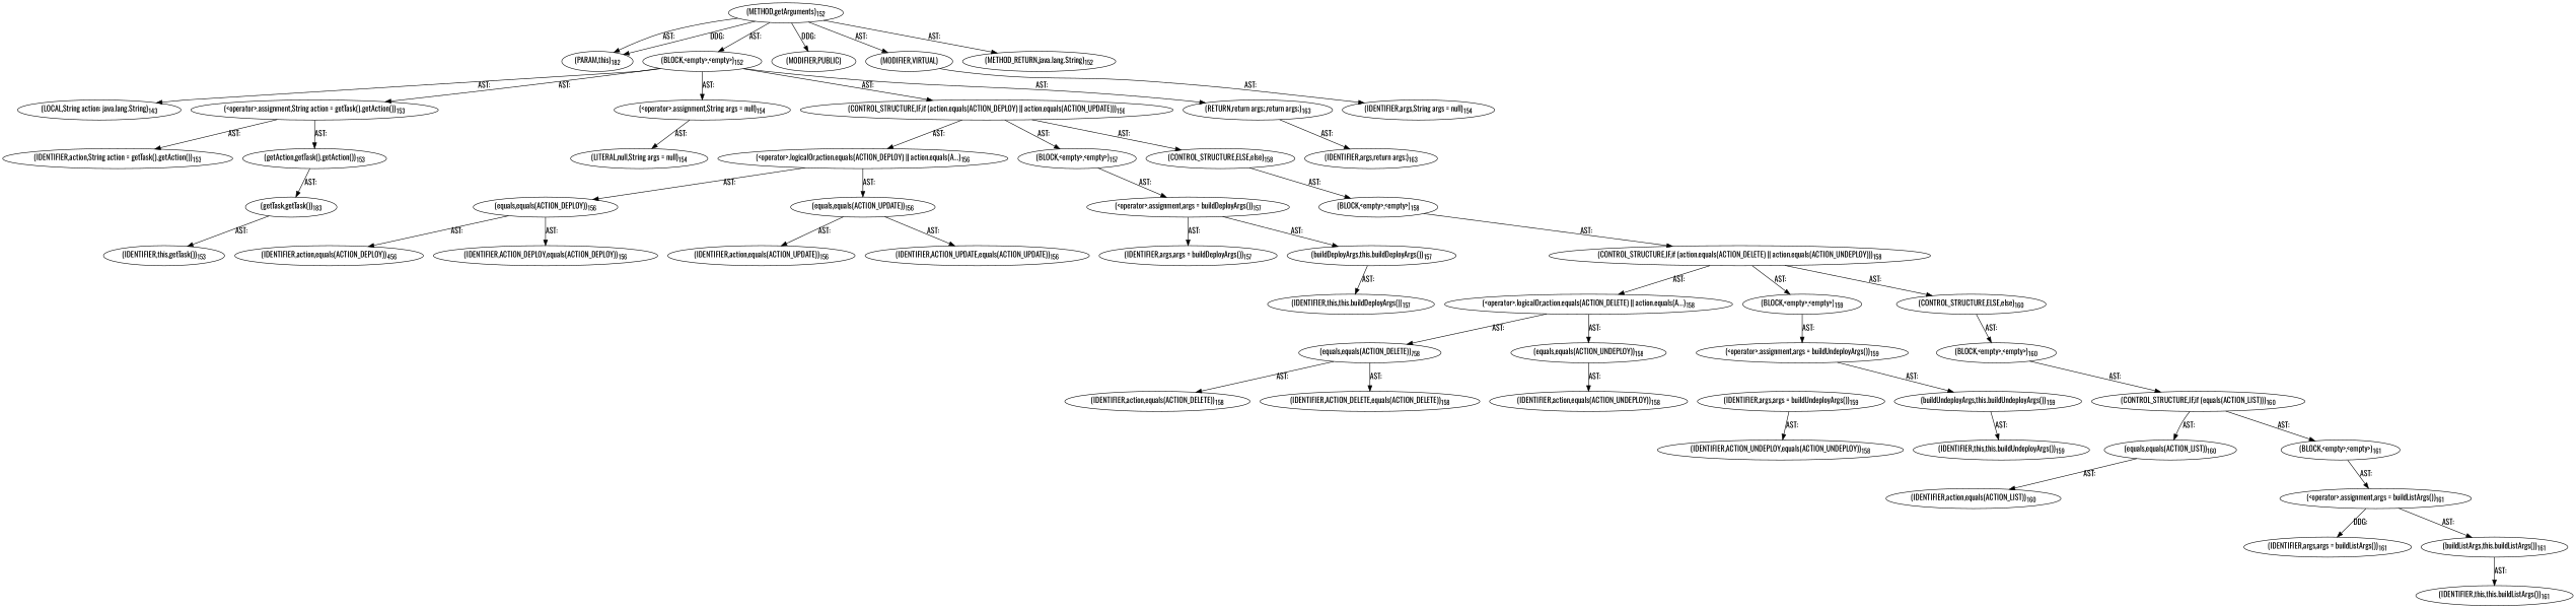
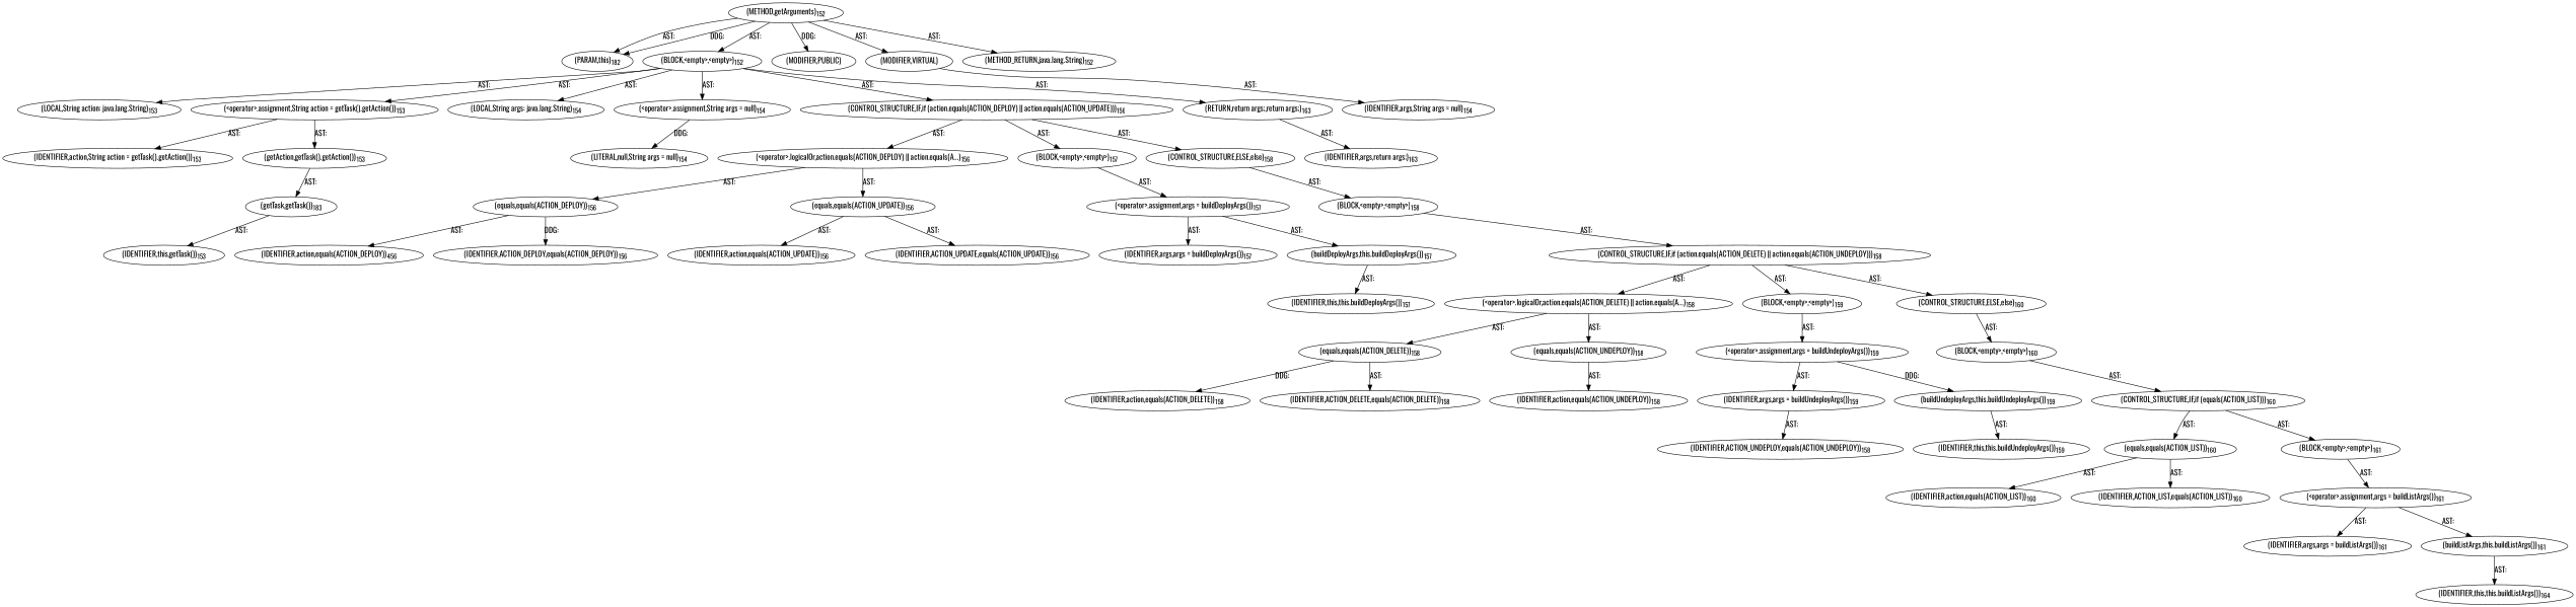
  digraph {
    fontname=Oswald
    node [fontname=Oswald]
    edge [fontname=Oswald]
    n1 [label=<(METHOD,getArguments)<SUB>152</SUB>>]
    n2 [label=<(PARAM,this)<SUB>182</SUB>>]
    n3 [label=<(BLOCK,&lt;empty&gt;,&lt;empty&gt;)<SUB>152</SUB>>]
    n4 [label=<(MODIFIER,PUBLIC)>]
    n5 [label=<(MODIFIER,VIRTUAL)>]
    n6 [label=<(METHOD_RETURN,java.lang.String)<SUB>152</SUB>>]
-   n7 [label=<(LOCAL,String action: java.lang.String)<SUB>143</SUB>>]
+   n7 [label=<(LOCAL,String action: java.lang.String)<SUB>153</SUB>>]
    n8 [label=<(&lt;operator&gt;.assignment,String action = getTask().getAction())<SUB>153</SUB>>]
+   n9 [label=<(LOCAL,String args: java.lang.String)<SUB>154</SUB>>]
    n10 [label=<(&lt;operator&gt;.assignment,String args = null)<SUB>154</SUB>>]
    n11 [label=<(CONTROL_STRUCTURE,IF,if (action.equals(ACTION_DEPLOY) || action.equals(ACTION_UPDATE)))<SUB>156</SUB>>]
    n12 [label=<(RETURN,return args;,return args;)<SUB>163</SUB>>]
    n13 [label=<(IDENTIFIER,args,String args = null)<SUB>154</SUB>>]
    n14 [label=<(IDENTIFIER,action,String action = getTask().getAction())<SUB>153</SUB>>]
    n15 [label=<(getAction,getTask().getAction())<SUB>153</SUB>>]
    n16 [label=<(LITERAL,null,String args = null)<SUB>154</SUB>>]
    n17 [label=<(&lt;operator&gt;.logicalOr,action.equals(ACTION_DEPLOY) || action.equals(A...)<SUB>156</SUB>>]
    n18 [label=<(BLOCK,&lt;empty&gt;,&lt;empty&gt;)<SUB>157</SUB>>]
    n19 [label=<(CONTROL_STRUCTURE,ELSE,else)<SUB>158</SUB>>]
    n20 [label=<(IDENTIFIER,args,return args;)<SUB>163</SUB>>]
    n21 [label=<(getTask,getTask())<SUB>183</SUB>>]
    n22 [label=<(IDENTIFIER,this,getTask())<SUB>153</SUB>>]
    n23 [label=<(equals,equals(ACTION_DEPLOY))<SUB>156</SUB>>]
    n24 [label=<(equals,equals(ACTION_UPDATE))<SUB>156</SUB>>]
    n25 [label=<(&lt;operator&gt;.assignment,args = buildDeployArgs())<SUB>157</SUB>>]
    n26 [label=<(BLOCK,&lt;empty&gt;,&lt;empty&gt;)<SUB>158</SUB>>]
    n27 [label=<(IDENTIFIER,action,equals(ACTION_DEPLOY))<SUB>456</SUB>>]
    n28 [label=<(IDENTIFIER,ACTION_DEPLOY,equals(ACTION_DEPLOY))<SUB>156</SUB>>]
    n29 [label=<(IDENTIFIER,action,equals(ACTION_UPDATE))<SUB>156</SUB>>]
    n30 [label=<(IDENTIFIER,ACTION_UPDATE,equals(ACTION_UPDATE))<SUB>156</SUB>>]
    n31 [label=<(IDENTIFIER,args,args = buildDeployArgs())<SUB>157</SUB>>]
    n32 [label=<(buildDeployArgs,this.buildDeployArgs())<SUB>157</SUB>>]
    n33 [label=<(IDENTIFIER,this,this.buildDeployArgs())<SUB>157</SUB>>]
    n34 [label=<(CONTROL_STRUCTURE,IF,if (action.equals(ACTION_DELETE) || action.equals(ACTION_UNDEPLOY)))<SUB>158</SUB>>]
    n35 [label=<(&lt;operator&gt;.logicalOr,action.equals(ACTION_DELETE) || action.equals(A...)<SUB>158</SUB>>]
    n36 [label=<(BLOCK,&lt;empty&gt;,&lt;empty&gt;)<SUB>159</SUB>>]
    n37 [label=<(CONTROL_STRUCTURE,ELSE,else)<SUB>160</SUB>>]
-   n38 [label=<(equals,equals(ACTION_DELETE))<SUB>758</SUB>>]
+   n38 [label=<(equals,equals(ACTION_DELETE))<SUB>158</SUB>>]
    n39 [label=<(equals,equals(ACTION_UNDEPLOY))<SUB>158</SUB>>]
    n40 [label=<(&lt;operator&gt;.assignment,args = buildUndeployArgs())<SUB>159</SUB>>]
    n41 [label=<(BLOCK,&lt;empty&gt;,&lt;empty&gt;)<SUB>160</SUB>>]
    n42 [label=<(IDENTIFIER,action,equals(ACTION_DELETE))<SUB>158</SUB>>]
    n43 [label=<(IDENTIFIER,ACTION_DELETE,equals(ACTION_DELETE))<SUB>158</SUB>>]
    n44 [label=<(IDENTIFIER,action,equals(ACTION_UNDEPLOY))<SUB>158</SUB>>]
    n45 [label=<(IDENTIFIER,ACTION_UNDEPLOY,equals(ACTION_UNDEPLOY))<SUB>158</SUB>>]
    n46 [label=<(IDENTIFIER,args,args = buildUndeployArgs())<SUB>159</SUB>>]
    n47 [label=<(buildUndeployArgs,this.buildUndeployArgs())<SUB>159</SUB>>]
    n48 [label=<(IDENTIFIER,this,this.buildUndeployArgs())<SUB>159</SUB>>]
    n49 [label=<(CONTROL_STRUCTURE,IF,if (equals(ACTION_LIST)))<SUB>160</SUB>>]
    n50 [label=<(equals,equals(ACTION_LIST))<SUB>160</SUB>>]
    n51 [label=<(BLOCK,&lt;empty&gt;,&lt;empty&gt;)<SUB>161</SUB>>]
    n52 [label=<(IDENTIFIER,action,equals(ACTION_LIST))<SUB>160</SUB>>]
+   n53 [label=<(IDENTIFIER,ACTION_LIST,equals(ACTION_LIST))<SUB>160</SUB>>]
    n54 [label=<(&lt;operator&gt;.assignment,args = buildListArgs())<SUB>161</SUB>>]
    n55 [label=<(IDENTIFIER,args,args = buildListArgs())<SUB>161</SUB>>]
    n56 [label=<(buildListArgs,this.buildListArgs())<SUB>161</SUB>>]
-   n57 [label=<(IDENTIFIER,this,this.buildListArgs())<SUB>161</SUB>>]
+   n57 [label=<(IDENTIFIER,this,this.buildListArgs())<SUB>164</SUB>>]
    n1 -> n2 [label="AST: "]
    n1 -> n2 [label="DDG: "]
    n1 -> n3 [label="AST: "]
    n1 -> n4 [label="DDG: "]
    n1 -> n5 [label="AST: "]
    n1 -> n6 [label="AST: "]
    n3 -> n7 [label="AST: "]
    n3 -> n8 [label="AST: "]
+   n3 -> n9 [label="AST: "]
    n3 -> n10 [label="AST: "]
    n3 -> n11 [label="AST: "]
    n3 -> n12 [label="AST: "]
    n5 -> n13 [label="AST: "]
    n8 -> n14 [label="AST: "]
    n8 -> n15 [label="AST: "]
-   n10 -> n16 [label="AST: "]
+   n10 -> n16 [label="DDG: "]
    n11 -> n17 [label="AST: "]
    n11 -> n18 [label="AST: "]
    n11 -> n19 [label="AST: "]
    n12 -> n20 [label="AST: "]
    n15 -> n21 [label="AST: "]
    n17 -> n23 [label="AST: "]
    n17 -> n24 [label="AST: "]
    n18 -> n25 [label="AST: "]
    n19 -> n26 [label="AST: "]
    n21 -> n22 [label="AST: "]
    n23 -> n27 [label="AST: "]
-   n23 -> n28 [label="AST: "]
+   n23 -> n28 [label="DDG: "]
    n24 -> n29 [label="AST: "]
    n24 -> n30 [label="AST: "]
    n25 -> n31 [label="AST: "]
    n25 -> n32 [label="AST: "]
    n26 -> n34 [label="AST: "]
    n32 -> n33 [label="AST: "]
    n34 -> n35 [label="AST: "]
    n34 -> n36 [label="AST: "]
    n34 -> n37 [label="AST: "]
    n35 -> n38 [label="AST: "]
    n35 -> n39 [label="AST: "]
    n36 -> n40 [label="AST: "]
    n37 -> n41 [label="AST: "]
-   n38 -> n42 [label="AST: "]
+   n38 -> n42 [label="DDG: "]
    n38 -> n43 [label="AST: "]
    n39 -> n44 [label="AST: "]
-   n40 -> n47 [label="AST: "]
+   n40 -> n46 [label="AST: "]
+   n40 -> n47 [label="DDG: "]
    n41 -> n49 [label="AST: "]
    n46 -> n45 [label="AST: "]
    n47 -> n48 [label="AST: "]
    n49 -> n50 [label="AST: "]
    n49 -> n51 [label="AST: "]
    n50 -> n52 [label="AST: "]
+   n50 -> n53 [label="AST: "]
    n51 -> n54 [label="AST: "]
-   n54 -> n55 [label="DDG: "]
+   n54 -> n55 [label="AST: "]
    n54 -> n56 [label="AST: "]
    n56 -> n57 [label="AST: "]
  }
